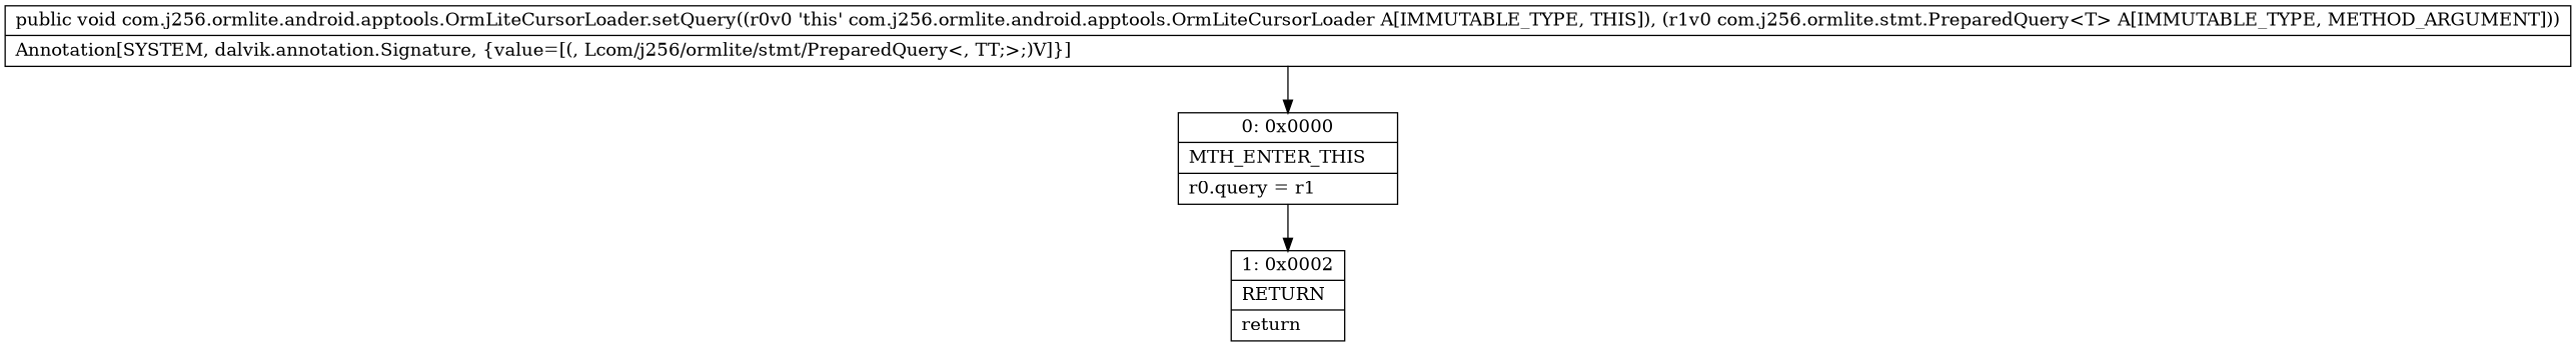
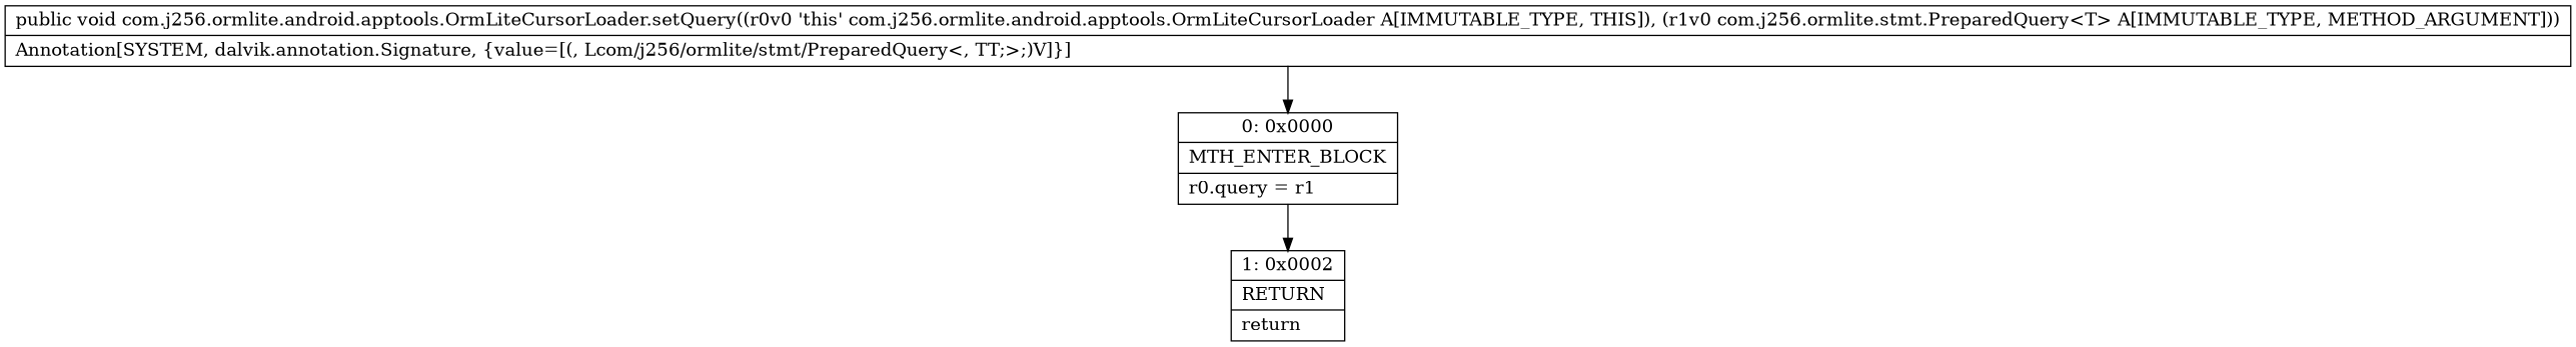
  digraph {
    node [shape=record]
-   n1 [label="{0\:\ 0x0000|MTH_ENTER_THIS\l|r0.query = r1\l}"]
+   n1 [label="{0\:\ 0x0000|MTH_ENTER_BLOCK\l|r0.query = r1\l}"]
    n2 [label="{1\:\ 0x0002|RETURN\l|return\l}"]
    n3 [label="{public void com.j256.ormlite.android.apptools.OrmLiteCursorLoader.setQuery((r0v0 'this' com.j256.ormlite.android.apptools.OrmLiteCursorLoader A[IMMUTABLE_TYPE, THIS]), (r1v0 com.j256.ormlite.stmt.PreparedQuery\<T\> A[IMMUTABLE_TYPE, METHOD_ARGUMENT]))  | Annotation[SYSTEM, dalvik.annotation.Signature, \{value=[(, Lcom\/j256\/ormlite\/stmt\/PreparedQuery\<, TT;\>;)V]\}]\l}"]
    n1 -> n2
    n3 -> n1
  }
